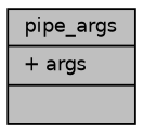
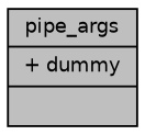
  digraph {
-   n1 [color=black fillcolor=grey75 fontcolor=black fontname=Helvetica fontsize=10 height=0.2 label="{pipe_args\n|+ args\l|}" shape=record style=filled width=0.4]
+   n1 [color=black fillcolor=grey75 fontcolor=black fontname=Helvetica fontsize=10 height=0.2 label="{pipe_args\n|+ dummy\l|}" shape=record style=filled width=0.4]
  }
